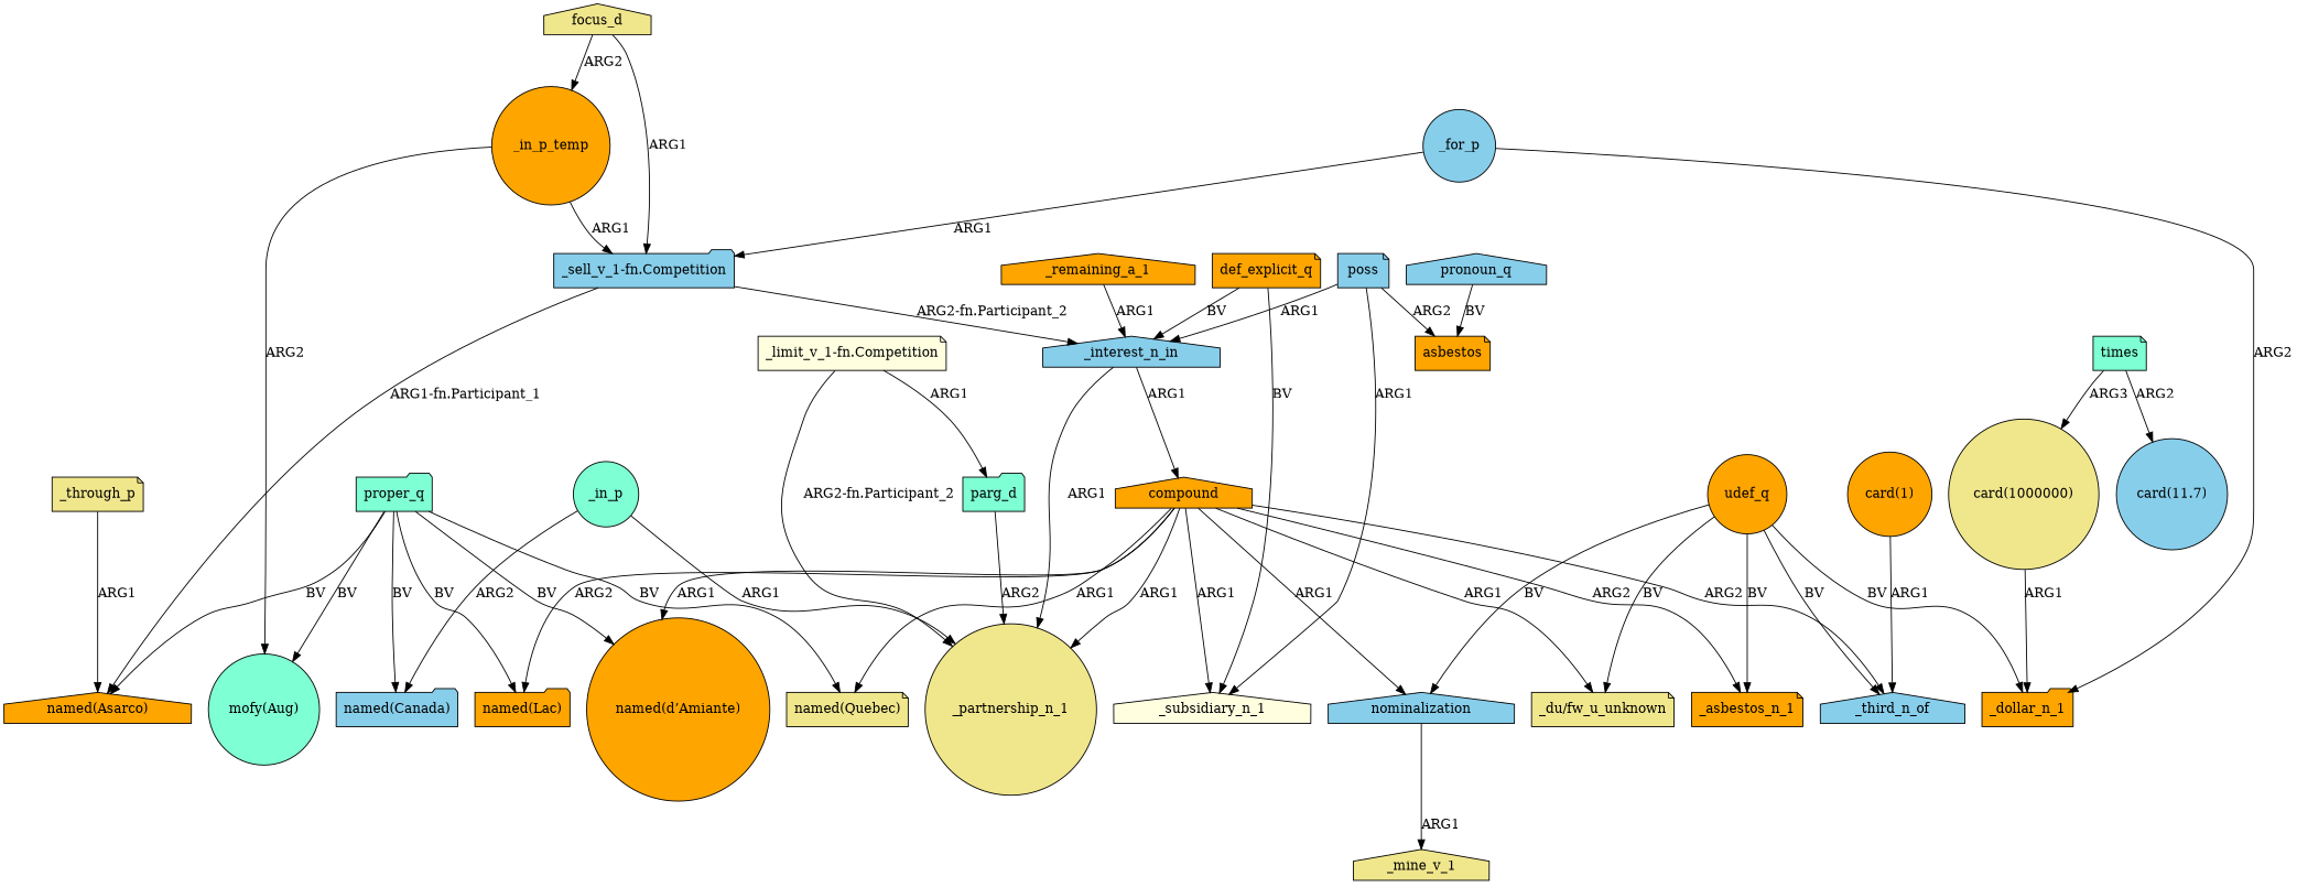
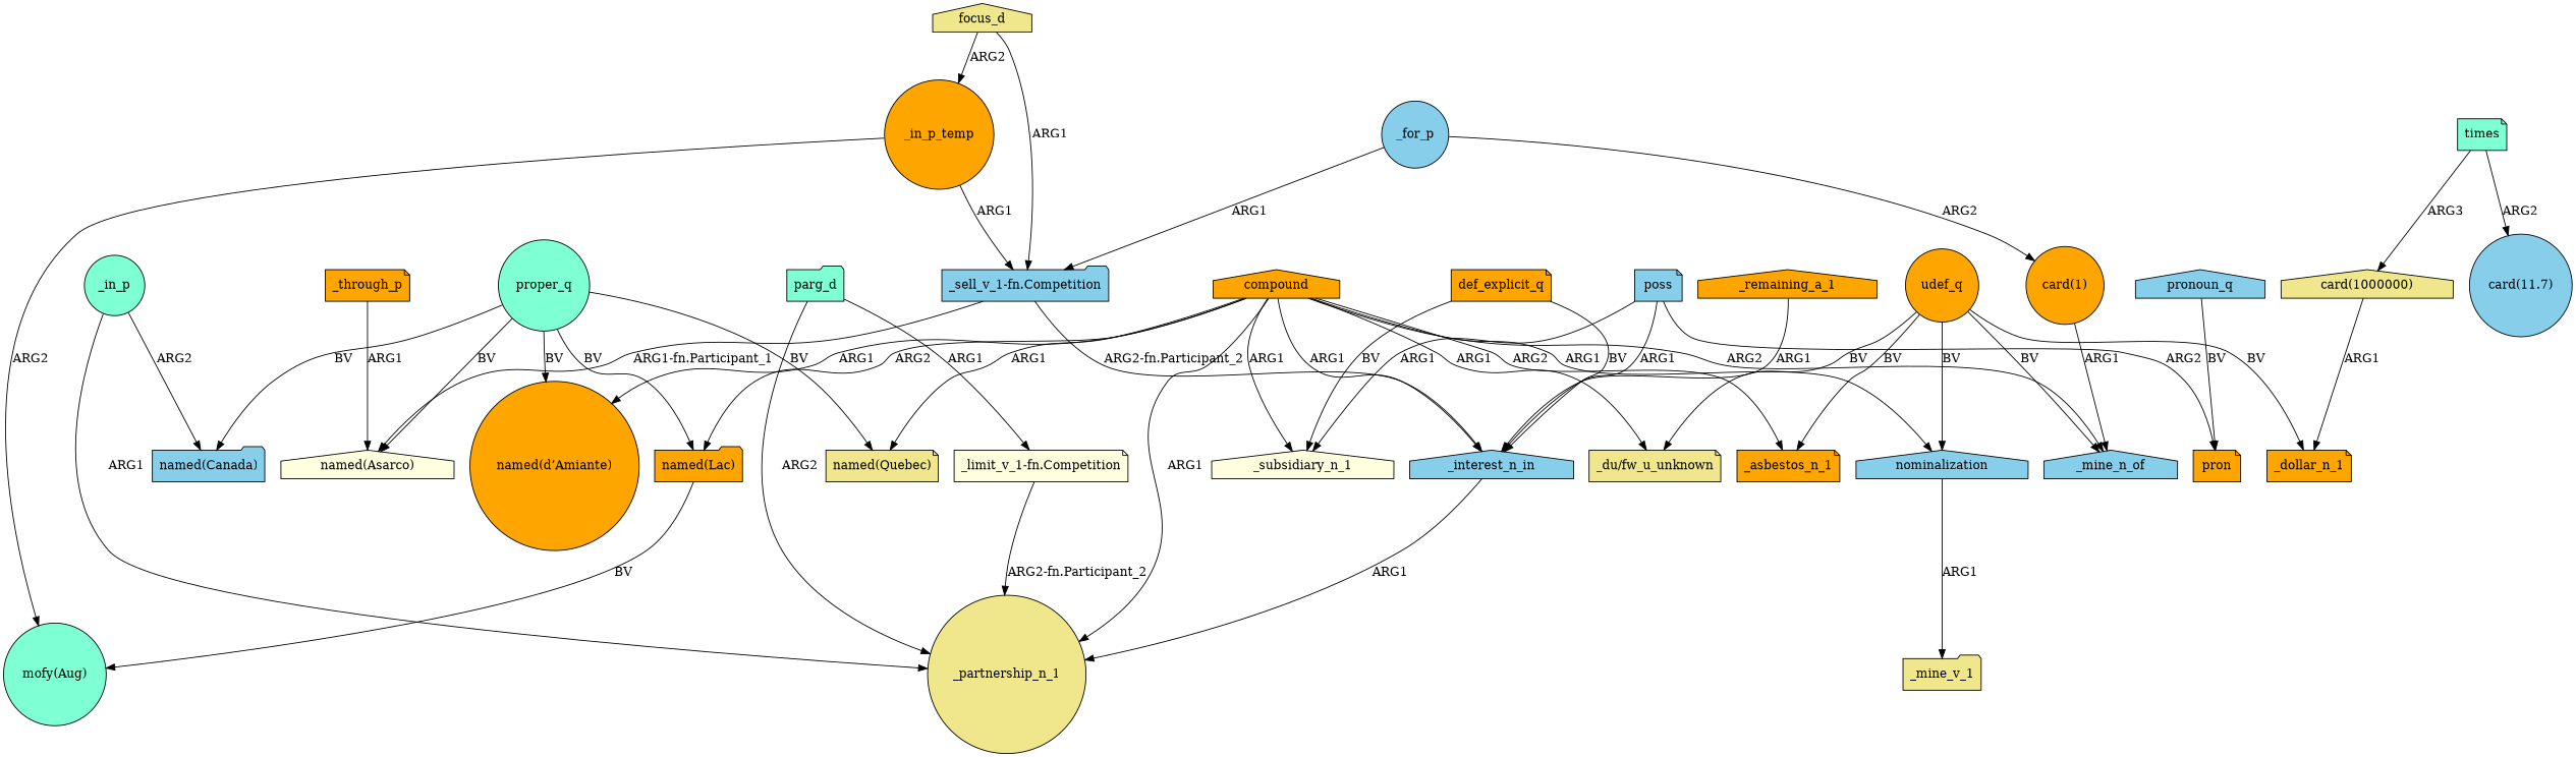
  digraph {
    node [fillcolor=orange shape=circle style=filled]
    "mofy(Aug)" [fillcolor=aquamarine]
    _in_p_temp
    "_sell_v_1-fn.Competition" [fillcolor=skyblue shape=folder]
-   "named(Asarco)" [shape=house]
+   "named(Asarco)" [fillcolor=lightyellow shape=house]
    _interest_n_in [fillcolor=skyblue shape=house]
-   proper_q [fillcolor=aquamarine shape=folder]
+   proper_q [fillcolor=aquamarine]
    "named(Quebec)" [fillcolor=khaki shape=note]
    "named(d’Amiante)"
    "named(Lac)" [shape=folder]
    "named(Canada)" [fillcolor=skyblue shape=folder]
    parg_d [fillcolor=aquamarine shape=folder]
    _partnership_n_1 [fillcolor=khaki]
    "_limit_v_1-fn.Competition" [fillcolor=lightyellow shape=note]
    _in_p [fillcolor=aquamarine]
    def_explicit_q [shape=note]
    _subsidiary_n_1 [fillcolor=lightyellow shape=house]
    compound [shape=house]
-   _third_n_of [fillcolor=skyblue shape=house]
+   _third_n_of [fillcolor=skyblue shape=house label=_mine_n_of]
    nominalization [fillcolor=skyblue shape=house]
    _asbestos_n_1 [shape=note]
    "_du/fw_u_unknown" [fillcolor=khaki shape=note]
-   _mine_v_1 [fillcolor=khaki shape=house]
+   _mine_v_1 [fillcolor=khaki shape=folder]
    "card(1)"
    udef_q
-   _dollar_n_1 [shape=folder]
+   _dollar_n_1 [shape=note]
    times [fillcolor=aquamarine shape=note]
-   "card(1000000)" [fillcolor=khaki]
+   "card(1000000)" [fillcolor=khaki shape=house]
    "card(11.7)" [fillcolor=skyblue]
    focus_d [fillcolor=khaki shape=house]
    pronoun_q [fillcolor=skyblue shape=house]
-   pron [shape=note label=asbestos]
+   pron [shape=note]
    poss [fillcolor=skyblue shape=note]
    _for_p [fillcolor=skyblue]
-   _through_p [fillcolor=khaki shape=note]
+   _through_p [shape=note]
    _remaining_a_1 [shape=house]
    _in_p_temp -> "mofy(Aug)" [label=ARG2]
    _in_p_temp -> "_sell_v_1-fn.Competition" [label=ARG1]
    "_sell_v_1-fn.Competition" -> "named(Asarco)" [label="ARG1-fn.Participant_1"]
    "_sell_v_1-fn.Competition" -> _interest_n_in [label="ARG2-fn.Participant_2"]
    _interest_n_in -> _partnership_n_1 [label=ARG1]
-   proper_q -> "mofy(Aug)" [label=BV]
+   "named(Lac)" -> "mofy(Aug)" [label=BV]
    proper_q -> "named(Asarco)" [label=BV]
    proper_q -> "named(Quebec)" [label=BV]
    proper_q -> "named(d’Amiante)" [label=BV]
    proper_q -> "named(Lac)" [label=BV]
    proper_q -> "named(Canada)" [label=BV]
    parg_d -> _partnership_n_1 [label=ARG2]
-   "_limit_v_1-fn.Competition" -> parg_d [label=ARG1]
+   parg_d -> "_limit_v_1-fn.Competition" [label=ARG1]
    "_limit_v_1-fn.Competition" -> _partnership_n_1 [label="ARG2-fn.Participant_2"]
    _in_p -> "named(Canada)" [label=ARG2]
    _in_p -> _partnership_n_1 [label=ARG1]
    def_explicit_q -> _interest_n_in [label=BV]
    def_explicit_q -> _subsidiary_n_1 [label=BV]
-   _interest_n_in -> compound [label=ARG1]
+   compound -> _interest_n_in [label=ARG1]
    compound -> "named(Quebec)" [label=ARG1]
    compound -> "named(d’Amiante)" [label=ARG1]
    compound -> "named(Lac)" [label=ARG2]
    compound -> _partnership_n_1 [label=ARG1]
    compound -> _subsidiary_n_1 [label=ARG1]
    compound -> _third_n_of [label=ARG2]
    compound -> nominalization [label=ARG1]
    compound -> _asbestos_n_1 [label=ARG2]
    compound -> "_du/fw_u_unknown" [label=ARG1]
    nominalization -> _mine_v_1 [label=ARG1]
    "card(1)" -> _third_n_of [label=ARG1]
    udef_q -> _third_n_of [label=BV]
    udef_q -> nominalization [label=BV]
    udef_q -> _asbestos_n_1 [label=BV]
    udef_q -> "_du/fw_u_unknown" [label=BV]
    udef_q -> _dollar_n_1 [label=BV]
    times -> "card(1000000)" [label=ARG3]
    times -> "card(11.7)" [label=ARG2]
    "card(1000000)" -> _dollar_n_1 [label=ARG1]
    focus_d -> _in_p_temp [label=ARG2]
    focus_d -> "_sell_v_1-fn.Competition" [label=ARG1]
    pronoun_q -> pron [label=BV]
    poss -> _interest_n_in [label=ARG1]
    poss -> _subsidiary_n_1 [label=ARG1]
    poss -> pron [label=ARG2]
    _for_p -> "_sell_v_1-fn.Competition" [label=ARG1]
-   _for_p -> _dollar_n_1 [label=ARG2]
+   _for_p -> "card(1)" [label=ARG2]
    _through_p -> "named(Asarco)" [label=ARG1]
    _remaining_a_1 -> _interest_n_in [label=ARG1]
  }
